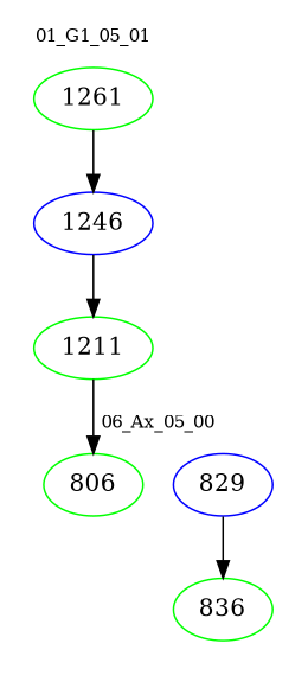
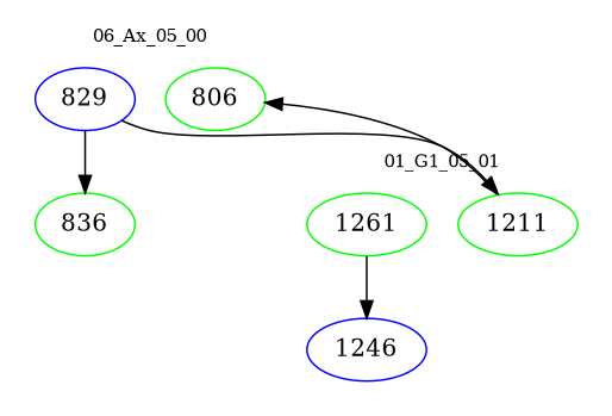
  digraph {
    node [color=green]
    edge [color=black]
    n1 [color=blue label=829]
    n2 [label=806]
    n3 [label=836]
    n4 [color=blue label=1246]
    n5 [label=1211]
    n6 [label=1261]
    subgraph cluster_1 {
      color=white
      fontsize=10
      label="06_Ax_05_00"
      n1
      n2
      n3
    }
    subgraph cluster_2 {
      color=white
      fontsize=10
      label="01_G1_05_01"
      n4
      n5
      n6
    }
    n1 -> n3
-   n4 -> n5
+   n1 -> n5
    n5 -> n2
    n6 -> n4
  }
